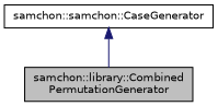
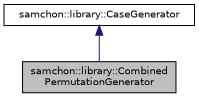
  digraph {
    node [color=black fontname=Helvetica fontsize=10 shape=record style=filled]
    n1 [fillcolor=grey75 fontcolor=black height=0.2 label="samchon::library::Combined\lPermutationGenerator" width=0.4]
-   n2 [fillcolor=white height=0.2 label="samchon::samchon::CaseGenerator" width=0.4]
+   n2 [fillcolor=white height=0.2 label="samchon::library::CaseGenerator" width=0.4]
    n2 -> n1 [color=midnightblue dir=back fontname=Helvetica fontsize=10 labelfontname=Helvetica labelfontsize=10 style=solid]
  }
